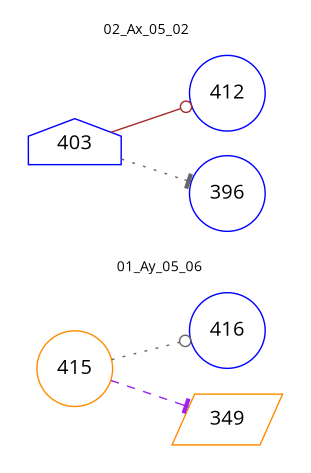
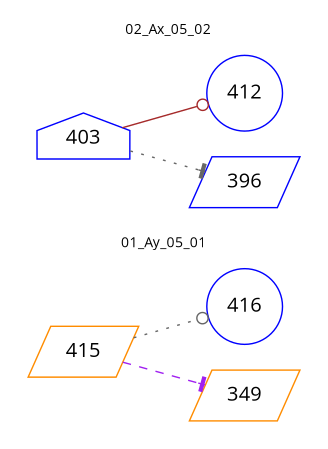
  digraph {
    fontname="Open Sans"
    rankdir=LR
    node [color=blue fontname="Open Sans" shape=circle]
    edge [arrowhead=tee color=gray40 fontname="Open Sans" style=dotted]
-   n1 [color=darkorange label=415]
+   n1 [color=darkorange label=415 shape=parallelogram]
    n2 [color=darkorange label=349 shape=parallelogram]
    n3 [label=416]
    n4 [label=403 shape=house]
-   n5 [label=396]
+   n5 [label=396 shape=parallelogram]
    n6 [label=412]
    subgraph cluster_1 {
      color=white
      fontsize=10
-     label="01_Ay_05_06"
+     label="01_Ay_05_01"
      n1
      n2
      n3
    }
    subgraph cluster_2 {
      color=white
      fontsize=10
      label="02_Ax_05_02"
      n4
      n5
      n6
    }
    n1 -> n2 [color=purple style=dashed]
    n1 -> n3 [arrowhead=odot]
    n4 -> n5
    n4 -> n6 [arrowhead=odot color=brown style=solid]
  }
